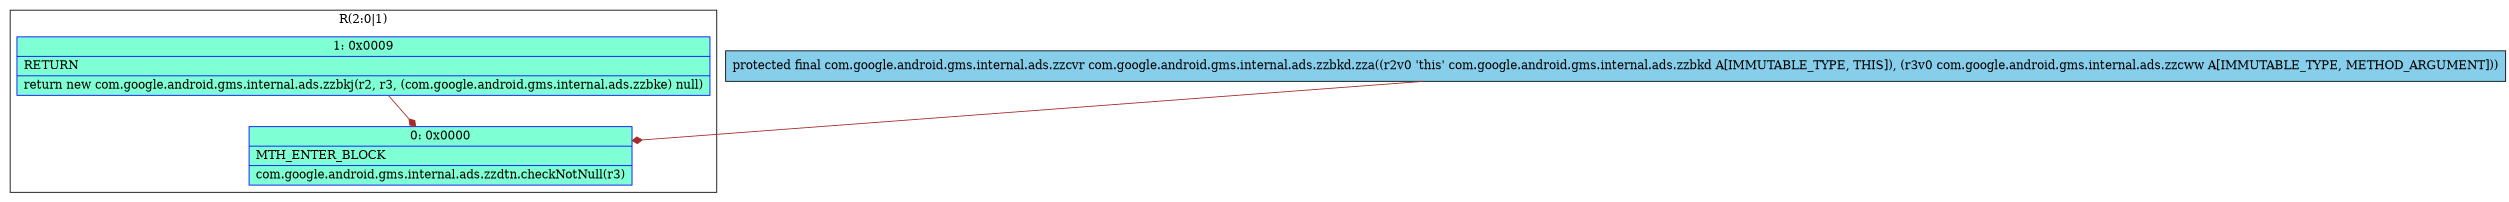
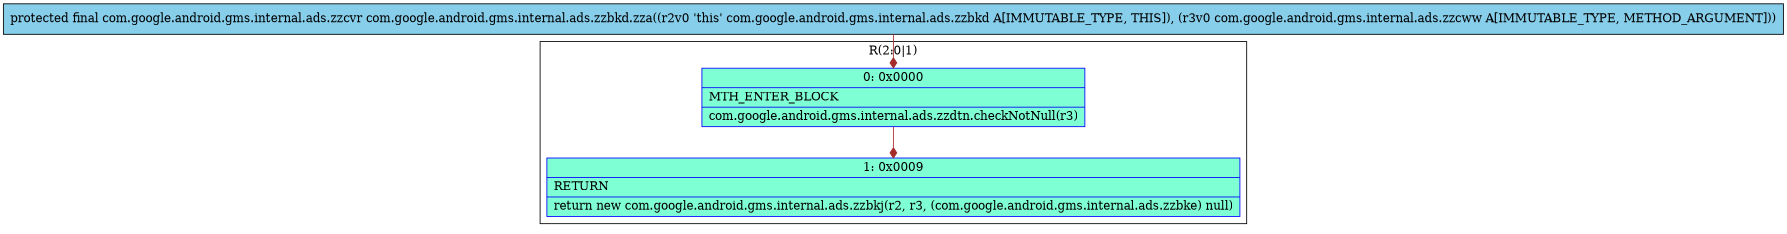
  digraph {
    node [color=blue shape=record style=filled fillcolor=aquamarine]
    edge [color=brown arrowhead=diamond]
    n1 [label="{0\:\ 0x0000|MTH_ENTER_BLOCK\l|com.google.android.gms.internal.ads.zzdtn.checkNotNull(r3)\l}"]
    n2 [label="{1\:\ 0x0009|RETURN\l|return new com.google.android.gms.internal.ads.zzbkj(r2, r3, (com.google.android.gms.internal.ads.zzbke) null)\l}"]
    n3 [label="{protected final com.google.android.gms.internal.ads.zzcvr com.google.android.gms.internal.ads.zzbkd.zza((r2v0 'this' com.google.android.gms.internal.ads.zzbkd A[IMMUTABLE_TYPE, THIS]), (r3v0 com.google.android.gms.internal.ads.zzcww A[IMMUTABLE_TYPE, METHOD_ARGUMENT])) }" fillcolor=skyblue color=""]
    subgraph cluster_1 {
      label="R(2:0|1)"
      n1
      n2
    }
-   n2 -> n1
+   n1 -> n2
    n3 -> n1
  }
